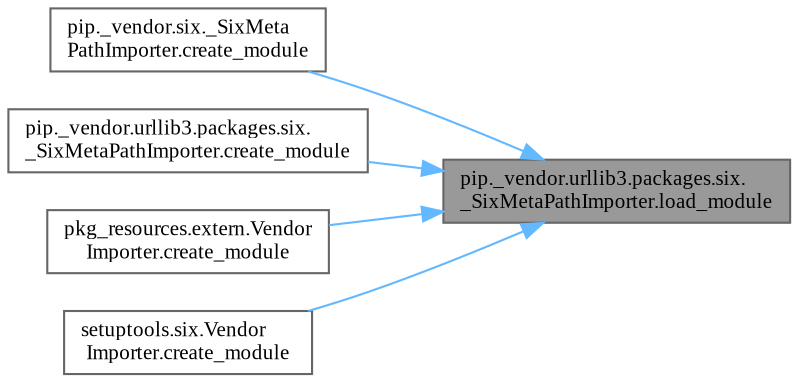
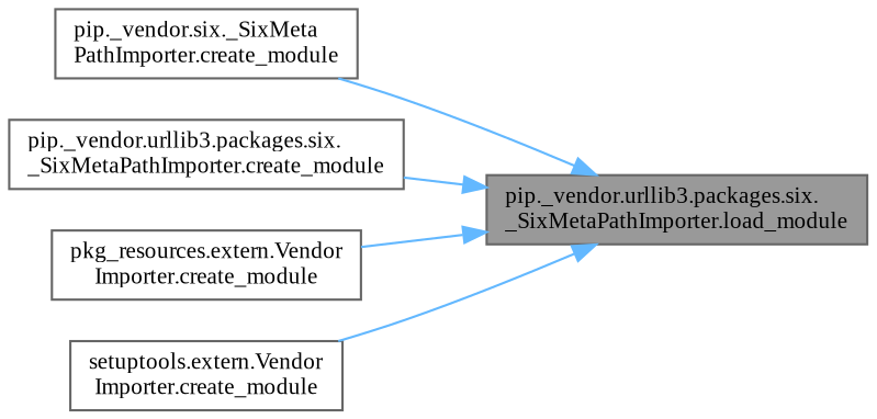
  digraph {
    rankdir=RL
    fontname="Liberation Serif"
    node [color=grey40 fillcolor=white fontname="Liberation Serif" fontsize=10 shape=box style=filled]
    edge [color=steelblue1 dir=back fontname="Liberation Serif" fontsize=10 labelfontname=Helvetica labelfontsize=10 style=solid]
    n1 [color=gray40 fillcolor=grey60 fontcolor=black height=0.2 label="pip._vendor.urllib3.packages.six.\l_SixMetaPathImporter.load_module" width=0.4]
    n2 [height=0.2 label="pip._vendor.six._SixMeta\lPathImporter.create_module" width=0.4]
    n3 [height=0.2 label="pip._vendor.urllib3.packages.six.\l_SixMetaPathImporter.create_module" width=0.4]
    n4 [height=0.2 label="pkg_resources.extern.Vendor\lImporter.create_module" width=0.4]
-   n5 [height=0.2 label="setuptools.six.Vendor\lImporter.create_module" width=0.4]
+   n5 [height=0.2 label="setuptools.extern.Vendor\lImporter.create_module" width=0.4]
    n1 -> n2
    n1 -> n3
    n1 -> n4
    n1 -> n5
  }
